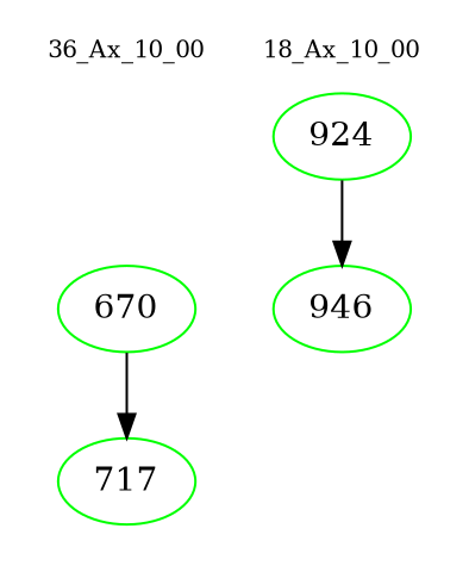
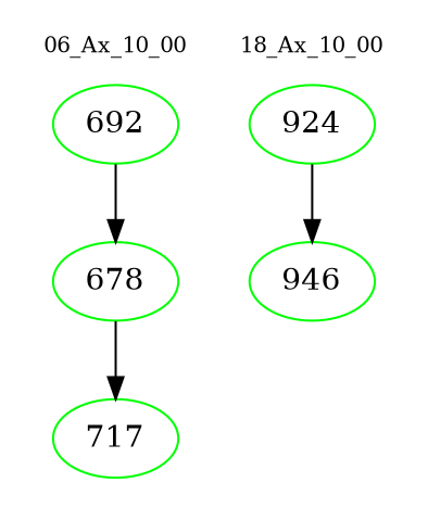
  digraph {
    node [color=green]
    edge [color=black]
-   n2 [label=670]
+   n1 [label=692]
+   n2 [label=678]
    n3 [label=717]
    n4 [label=924]
    n5 [label=946]
    subgraph cluster_1 {
      color=white
      fontsize=10
-     label="36_Ax_10_00"
+     label="06_Ax_10_00"
+     n1
      n2
      n3
    }
    subgraph cluster_2 {
      color=white
      fontsize=10
      label="18_Ax_10_00"
      n4
      n5
    }
+   n1 -> n2
    n2 -> n3
    n4 -> n5
  }
